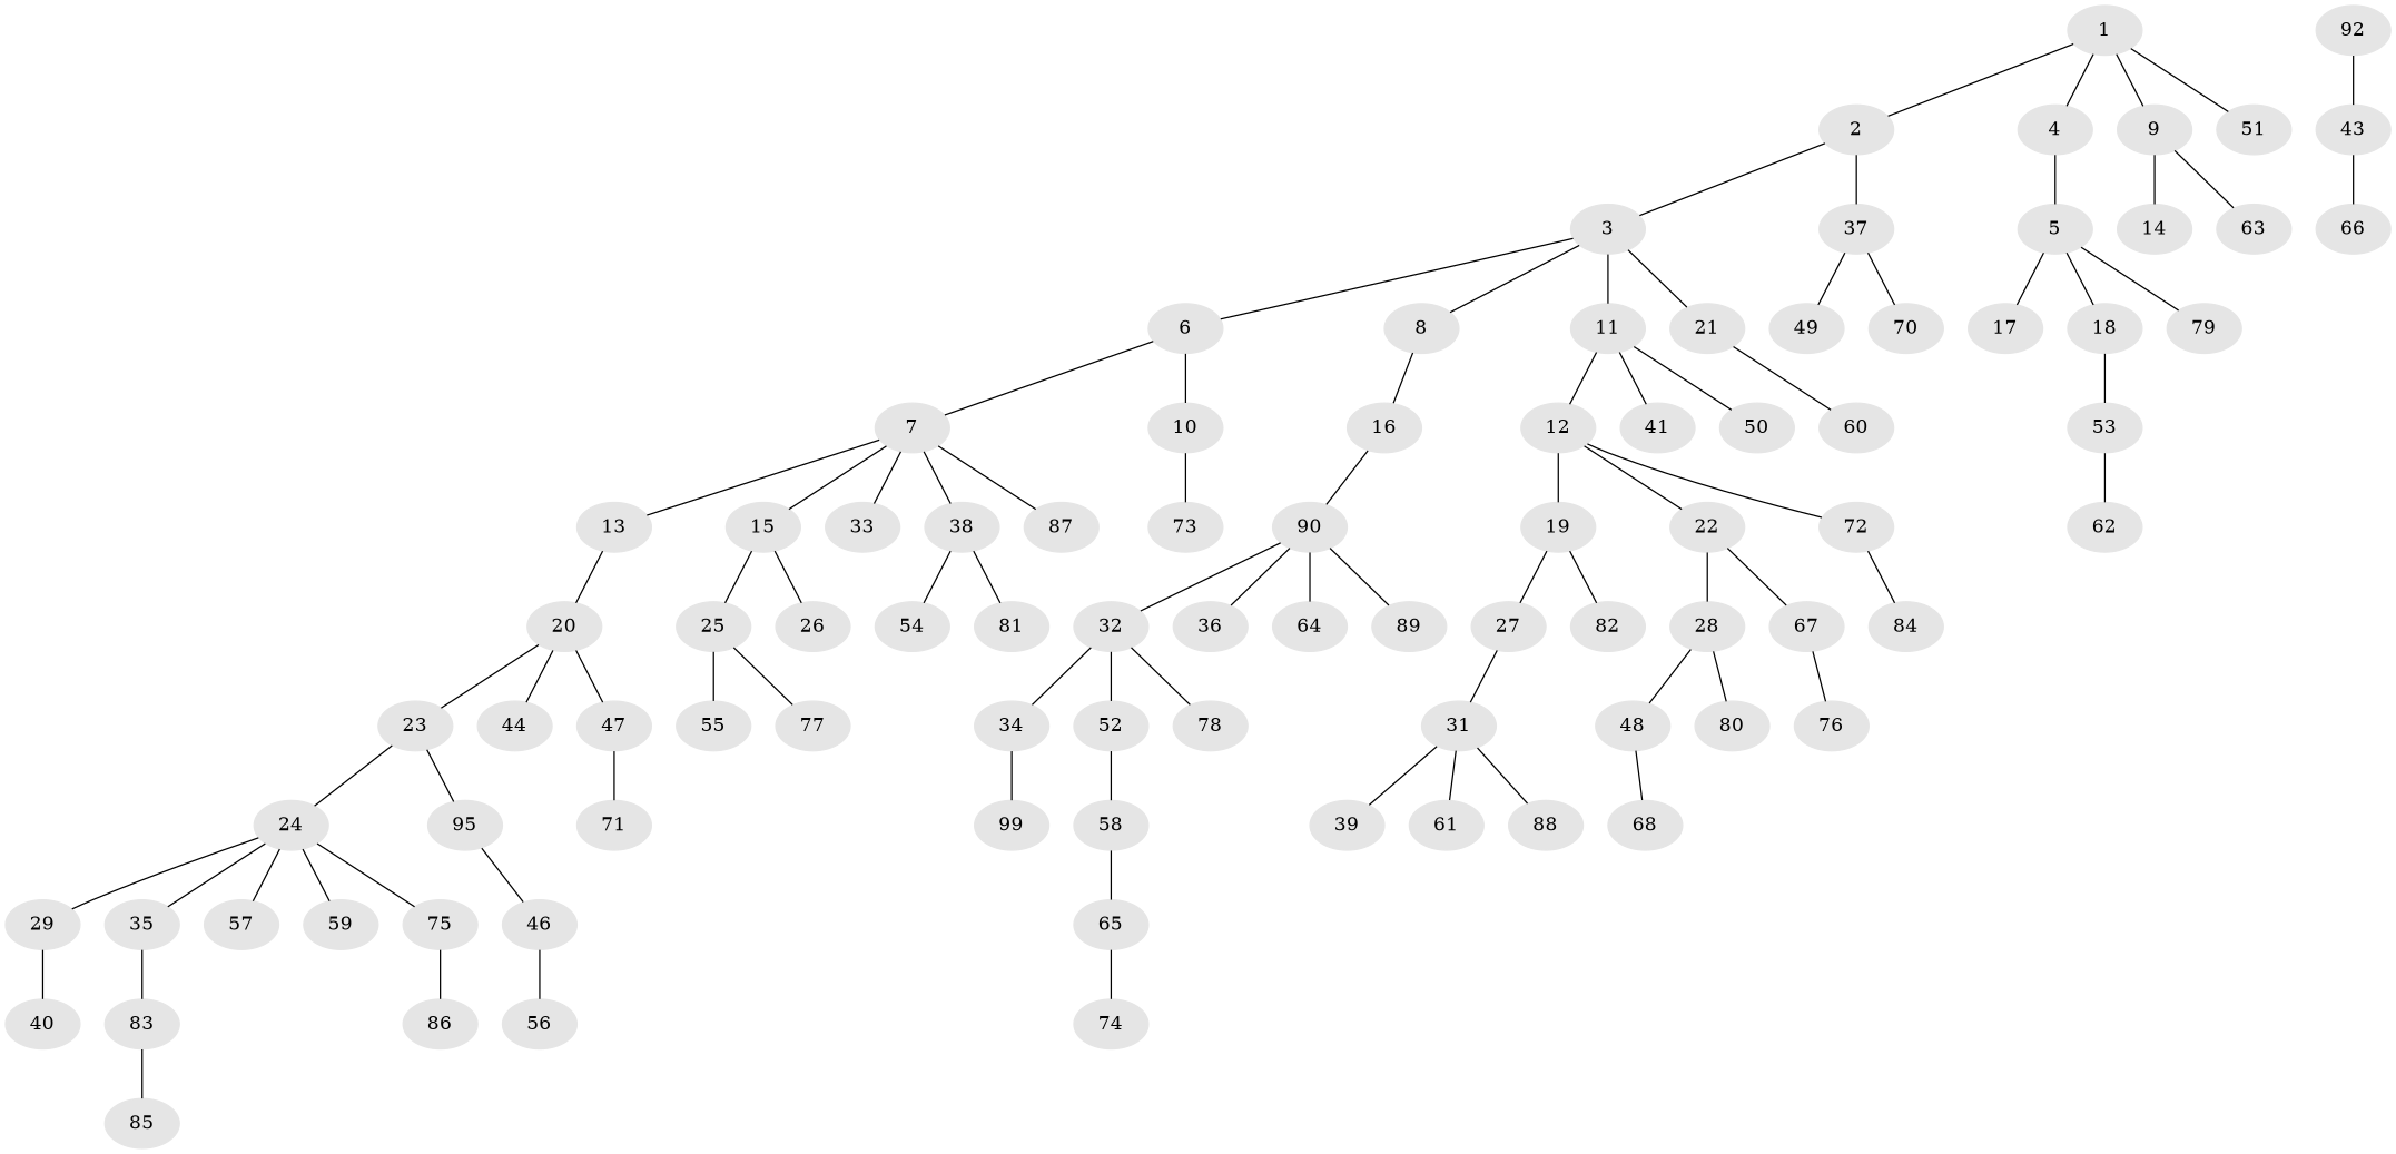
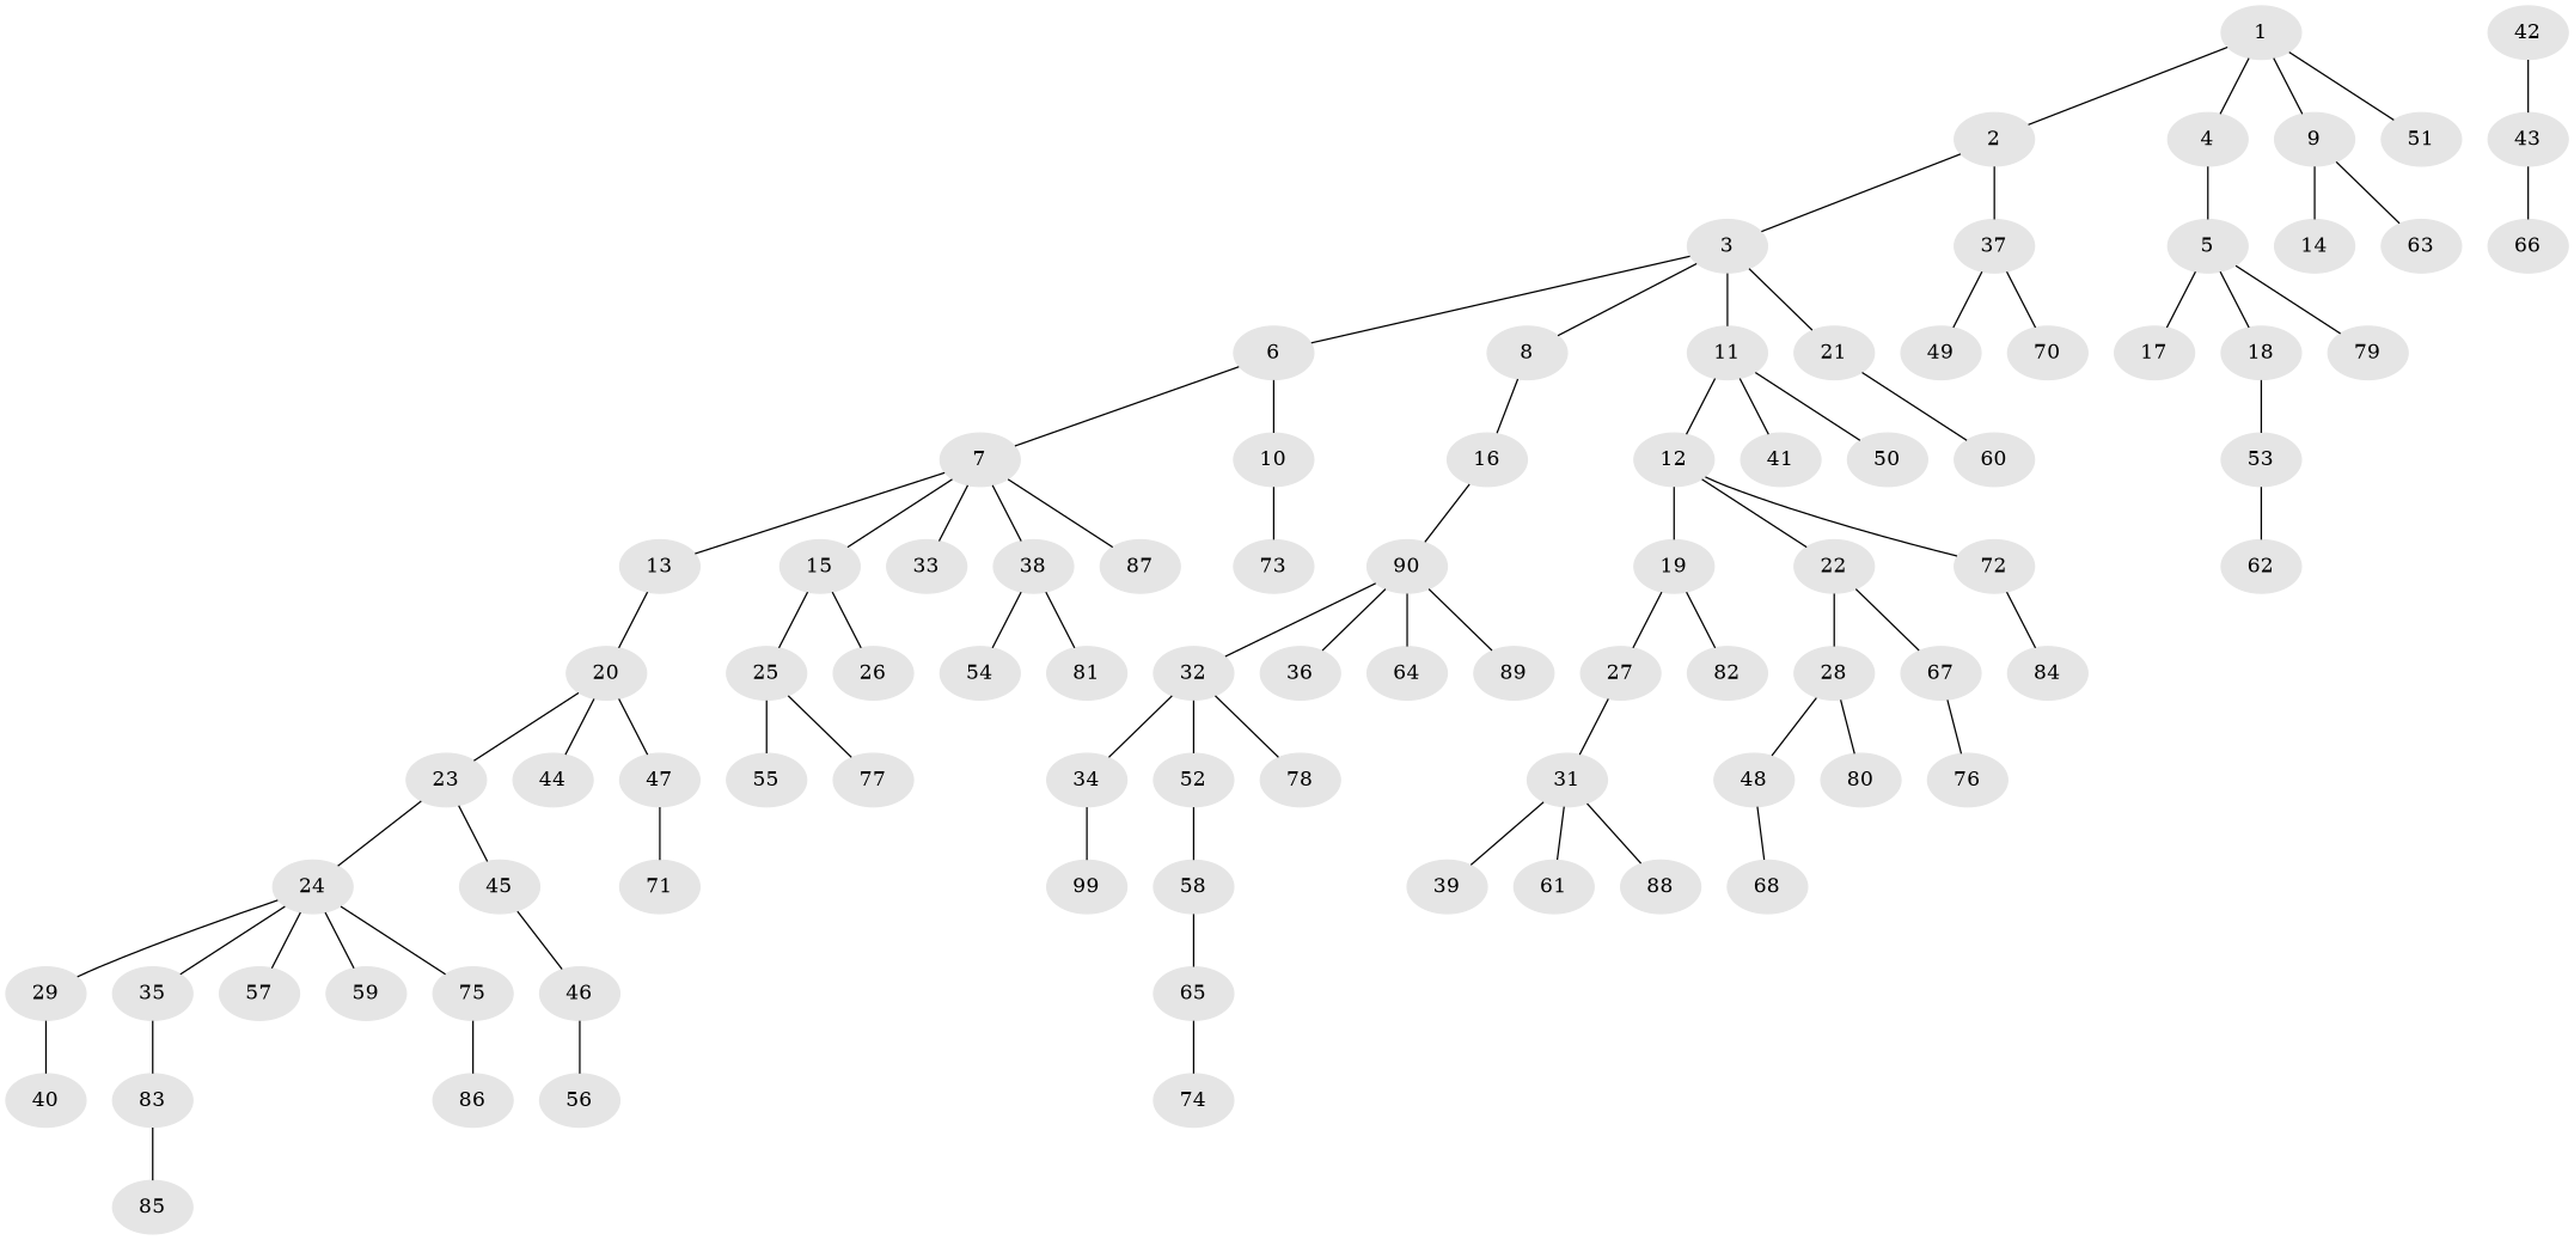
  graph {
    node [color=gray90 style=filled]
    1
    2
    4
    9
    51
    3
    37
    5
    14
    63
    6
    8
    11
    21
    49
    70
    7
    10
    16
    12
    41
    50
    60
    17
    18
    79
    53
    13
    15
    33
    38
    87
    73
    20
    25
    26
    54
    81
    n39 [label=90]
    19
    22
    72
    27
    82
    28
    67
    84
    23
    44
    47
    55
    77
    32
    36
    64
    89
    62
    31
    24
-   45 [label=95]
+   45
    71
    48
    80
    76
    29
    35
    57
    59
    75
    46
    40
    83
-   42 [label=92]
+   42
    43
    86
    39
    61
    88
    68
    34
    52
    78
    n83 [label=99]
    58
    85
    66
    56
    65
    74
    1 -- 2
    1 -- 4
    1 -- 9
    1 -- 51
    2 -- 3
    2 -- 37
    4 -- 5
    9 -- 14
    9 -- 63
    3 -- 6
    3 -- 8
    3 -- 11
    3 -- 21
    37 -- 49
    37 -- 70
    5 -- 17
    5 -- 18
    5 -- 79
    6 -- 7
    6 -- 10
    8 -- 16
    11 -- 12
    11 -- 41
    11 -- 50
    21 -- 60
    7 -- 13
    7 -- 15
    7 -- 33
    7 -- 38
    7 -- 87
    10 -- 73
    16 -- n39
    12 -- 19
    12 -- 22
    12 -- 72
    18 -- 53
    53 -- 62
    13 -- 20
    15 -- 25
    15 -- 26
    38 -- 54
    38 -- 81
    20 -- 23
    20 -- 44
    20 -- 47
    25 -- 55
    25 -- 77
    n39 -- 32
    n39 -- 36
    n39 -- 64
    n39 -- 89
    19 -- 27
    19 -- 82
    22 -- 28
    22 -- 67
    72 -- 84
    27 -- 31
    28 -- 48
    28 -- 80
    67 -- 76
    23 -- 24
    23 -- 45
    47 -- 71
    32 -- 34
    32 -- 52
    32 -- 78
    31 -- 39
    31 -- 61
    31 -- 88
    24 -- 29
    24 -- 35
    24 -- 57
    24 -- 59
    24 -- 75
    45 -- 46
    48 -- 68
    29 -- 40
    35 -- 83
    75 -- 86
    46 -- 56
    83 -- 85
    42 -- 43
    43 -- 66
    34 -- n83
    52 -- 58
    58 -- 65
    65 -- 74
  }
